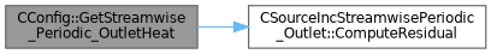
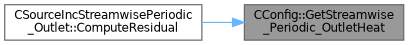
  digraph {
    rankdir=RL
    node [fontname=Helvetica fontsize=10 shape=box style=filled]
    n1 [color=gray40 fillcolor=grey60 fontcolor=black height=0.2 label="CConfig::GetStreamwise\l_Periodic_OutletHeat" width=0.4]
    n2 [color=grey40 fillcolor=white height=0.2 label="CSourceIncStreamwisePeriodic\l_Outlet::ComputeResidual" width=0.4]
-   n2 -> n1 [color=steelblue1 dir=back fontname=Helvetica fontsize=10 labelfontname=Helvetica labelfontsize=10 style=solid]
+   n1 -> n2 [color=steelblue1 dir=back fontname=Helvetica fontsize=10 labelfontname=Helvetica labelfontsize=10 style=solid]
  }
